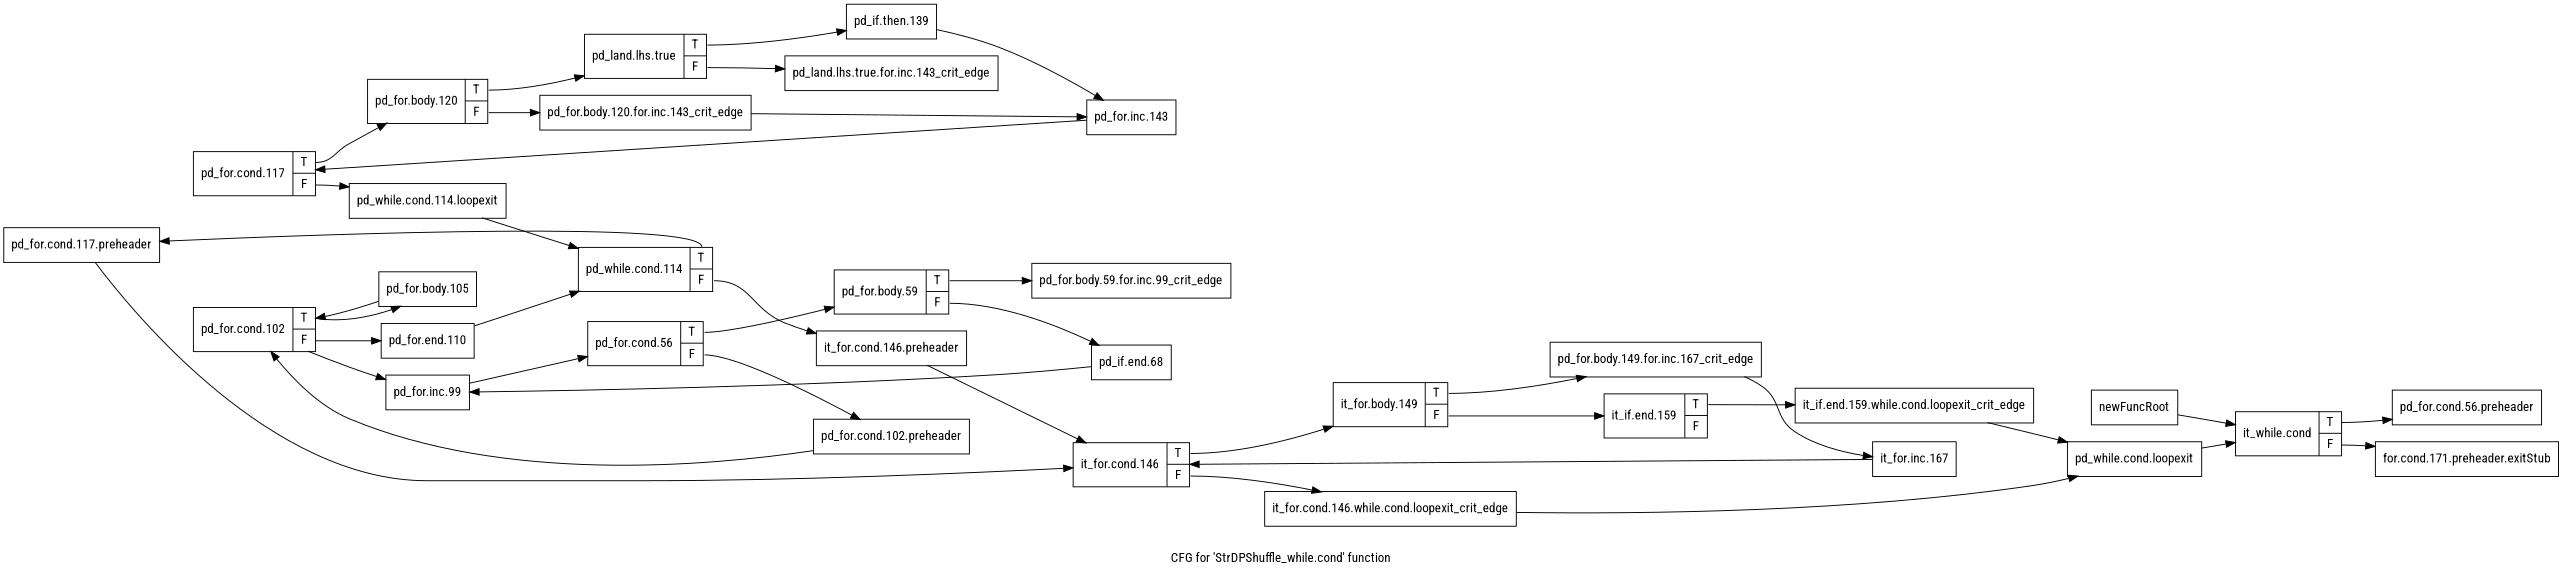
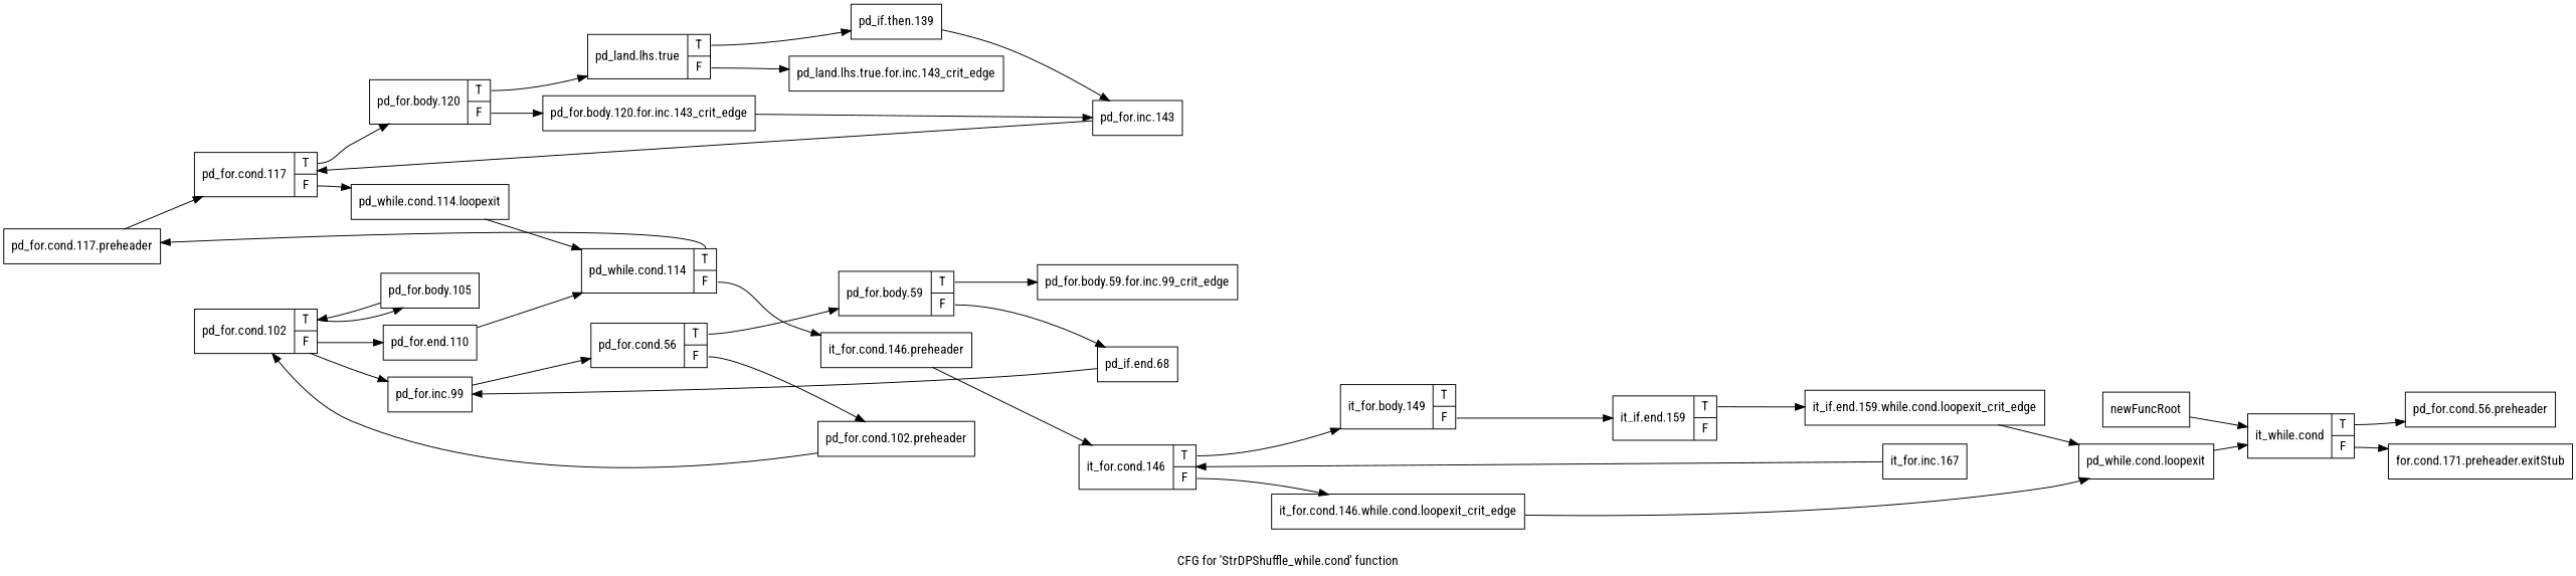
  digraph {
    fontname="Roboto Condensed"
    label="CFG for 'StrDPShuffle_while.cond' function"
    rankdir=LR
    node [fontname="Roboto Condensed" shape=record]
    edge [fontname="Roboto Condensed"]
    n1 [label="{newFuncRoot}"]
    n2 [label="{it_while.cond|{<s0>T|<s1>F}}"]
    n3 [label="{for.cond.171.preheader.exitStub}"]
    n4 [label="{pd_for.cond.56.preheader}"]
    n5 [label="{pd_for.cond.56|{<s0>T|<s1>F}}"]
    n6 [label="{pd_for.body.59|{<s0>T|<s1>F}}"]
    n7 [label="{pd_for.cond.102.preheader}"]
    n8 [label="{pd_for.body.59.for.inc.99_crit_edge}"]
    n9 [label="{pd_if.end.68}"]
    n10 [label="{pd_for.cond.102|{<s0>T|<s1>F}}"]
    n11 [label="{pd_for.inc.99}"]
    n12 [label="{pd_for.body.105}"]
    n13 [label="{pd_for.end.110}"]
    n14 [label="{pd_while.cond.114|{<s0>T|<s1>F}}"]
    n15 [label="{pd_for.cond.117.preheader}"]
    n16 [label="{it_for.cond.146.preheader}"]
    n17 [label="{pd_for.cond.117|{<s0>T|<s1>F}}"]
    n18 [label="{it_for.cond.146|{<s0>T|<s1>F}}"]
    n19 [label="{pd_for.body.120|{<s0>T|<s1>F}}"]
    n20 [label="{pd_while.cond.114.loopexit}"]
    n21 [label="{it_for.body.149|{<s0>T|<s1>F}}"]
    n22 [label="{it_for.cond.146.while.cond.loopexit_crit_edge}"]
-   n23 [label="{pd_for.body.149.for.inc.167_crit_edge}"]
    n24 [label="{it_if.end.159|{<s0>T|<s1>F}}"]
    n25 [label="{pd_while.cond.loopexit}"]
    n26 [label="{it_for.inc.167}"]
    n27 [label="{it_if.end.159.while.cond.loopexit_crit_edge}"]
    n28 [label="{pd_land.lhs.true|{<s0>T|<s1>F}}"]
    n29 [label="{pd_for.body.120.for.inc.143_crit_edge}"]
    n30 [label="{pd_if.then.139}"]
    n31 [label="{pd_land.lhs.true.for.inc.143_crit_edge}"]
    n32 [label="{pd_for.inc.143}"]
    n1 -> n2
    n2 -> n3 [tailport=s1]
    n2 -> n4 [tailport=s0]
    n5 -> n6 [tailport=s0]
    n5 -> n7 [tailport=s1]
    n6 -> n8 [tailport=s0]
    n6 -> n9 [tailport=s1]
    n7 -> n10
    n9 -> n11
    n10 -> n11
    n10 -> n12 [tailport=s0]
    n10 -> n13 [tailport=s1]
    n11 -> n5
    n12 -> n10
    n13 -> n14
    n14 -> n15 [tailport=s0]
    n14 -> n16 [tailport=s1]
-   n15 -> n18
+   n15 -> n17
    n16 -> n18
    n17 -> n19 [tailport=s0]
    n17 -> n20 [tailport=s1]
    n18 -> n21 [tailport=s0]
    n18 -> n22 [tailport=s1]
    n19 -> n28 [tailport=s0]
    n19 -> n29 [tailport=s1]
    n20 -> n14
-   n21 -> n23 [tailport=s0]
    n21 -> n24 [tailport=s1]
    n22 -> n25
-   n23 -> n26
    n24 -> n27 [tailport=s0]
    n25 -> n2
    n26 -> n18
    n27 -> n25
    n28 -> n30 [tailport=s0]
    n28 -> n31 [tailport=s1]
    n29 -> n32
    n30 -> n32
    n32 -> n17
  }
